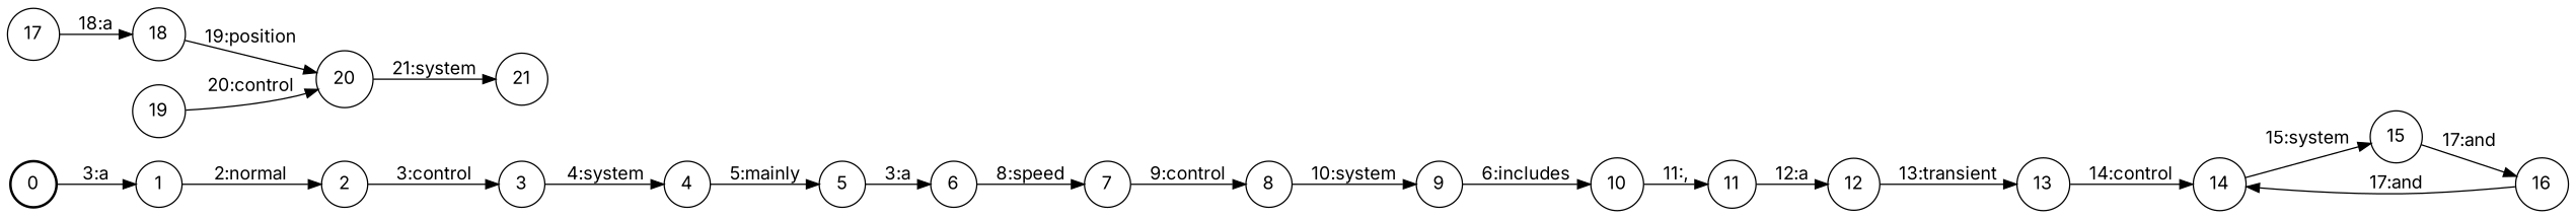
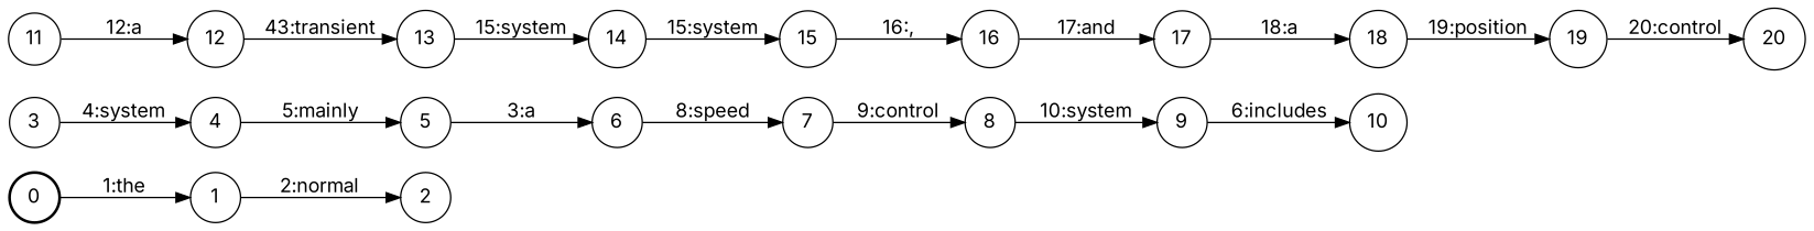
  digraph {
    fontname=Inter
    nodesep=0.25
    rankdir=LR
    ranksep=0.4
    node [fontname=Inter fontsize=14 shape=circle style=solid]
    edge [fontname=Inter fontsize=14]
    n1 [label=0 style=bold]
    n2 [label=1]
    n3 [label=2]
    n4 [label=3]
    n5 [label=4]
    n6 [label=5]
    n7 [label=6]
    n8 [label=7]
    n9 [label=8]
    n10 [label=9]
    n11 [label=10]
    n12 [label=11]
    n13 [label=12]
    n14 [label=13]
    n15 [label=14]
    n16 [label=15]
    n17 [label=16]
    n18 [label=17]
    n19 [label=18]
    n20 [label=19]
    n21 [label=20]
-   n22 [label=21]
-   n1 -> n2 [label="3:a"]
+   n1 -> n2 [label="1:the"]
    n2 -> n3 [label="2:normal"]
-   n3 -> n4 [label="3:control"]
    n4 -> n5 [label="4:system"]
    n5 -> n6 [label="5:mainly"]
    n6 -> n7 [label="3:a"]
    n7 -> n8 [label="8:speed"]
    n8 -> n9 [label="9:control"]
    n9 -> n10 [label="10:system"]
    n10 -> n11 [label="6:includes"]
-   n11 -> n12 [label="11:,"]
    n12 -> n13 [label="12:a"]
-   n13 -> n14 [label="13:transient"]
-   n14 -> n15 [label="14:control"]
+   n13 -> n14 [label="43:transient"]
+   n14 -> n15 [label="15:system"]
    n15 -> n16 [label="15:system"]
-   n16 -> n17 [label="17:and"]
-   n17 -> n15 [label="17:and"]
+   n16 -> n17 [label="16:,"]
+   n17 -> n18 [label="17:and"]
    n18 -> n19 [label="18:a"]
-   n19 -> n21 [label="19:position"]
+   n19 -> n20 [label="19:position"]
    n20 -> n21 [label="20:control"]
-   n21 -> n22 [label="21:system"]
  }
